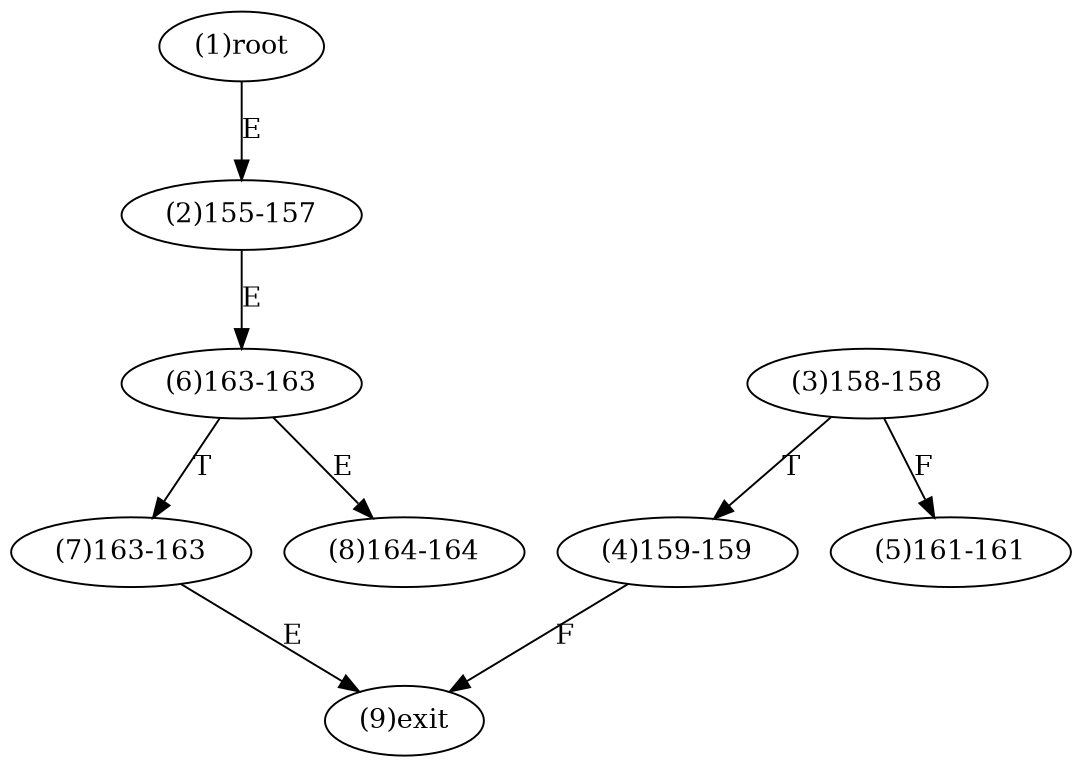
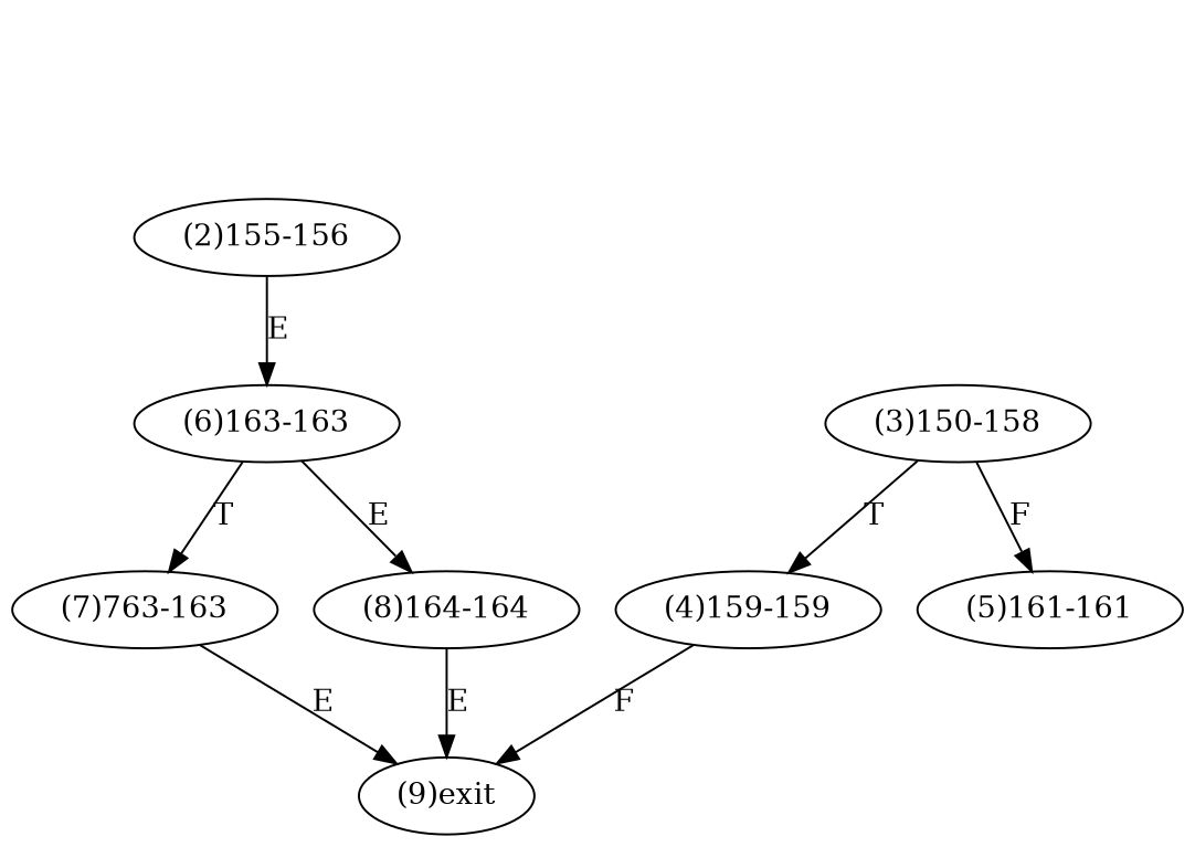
  digraph {
-   n1 [label="(1)root"]
-   n2 [label="(2)155-157"]
+   n2 [label="(2)155-156"]
    n3 [label="(6)163-163"]
-   n4 [label="(3)158-158"]
+   n4 [label="(3)150-158"]
    n5 [label="(4)159-159"]
    n6 [label="(5)161-161"]
-   n7 [label="(7)163-163"]
+   n7 [label="(7)763-163"]
    n8 [label="(8)164-164"]
    n9 [label="(9)exit"]
-   n1 -> n2 [label=E]
    n2 -> n3 [label=E]
    n3 -> n7 [label=T]
    n3 -> n8 [label=E]
    n4 -> n5 [label=T]
    n4 -> n6 [label=F]
    n5 -> n9 [label=F]
    n7 -> n9 [label=E]
+   n8 -> n9 [label=E]
  }
